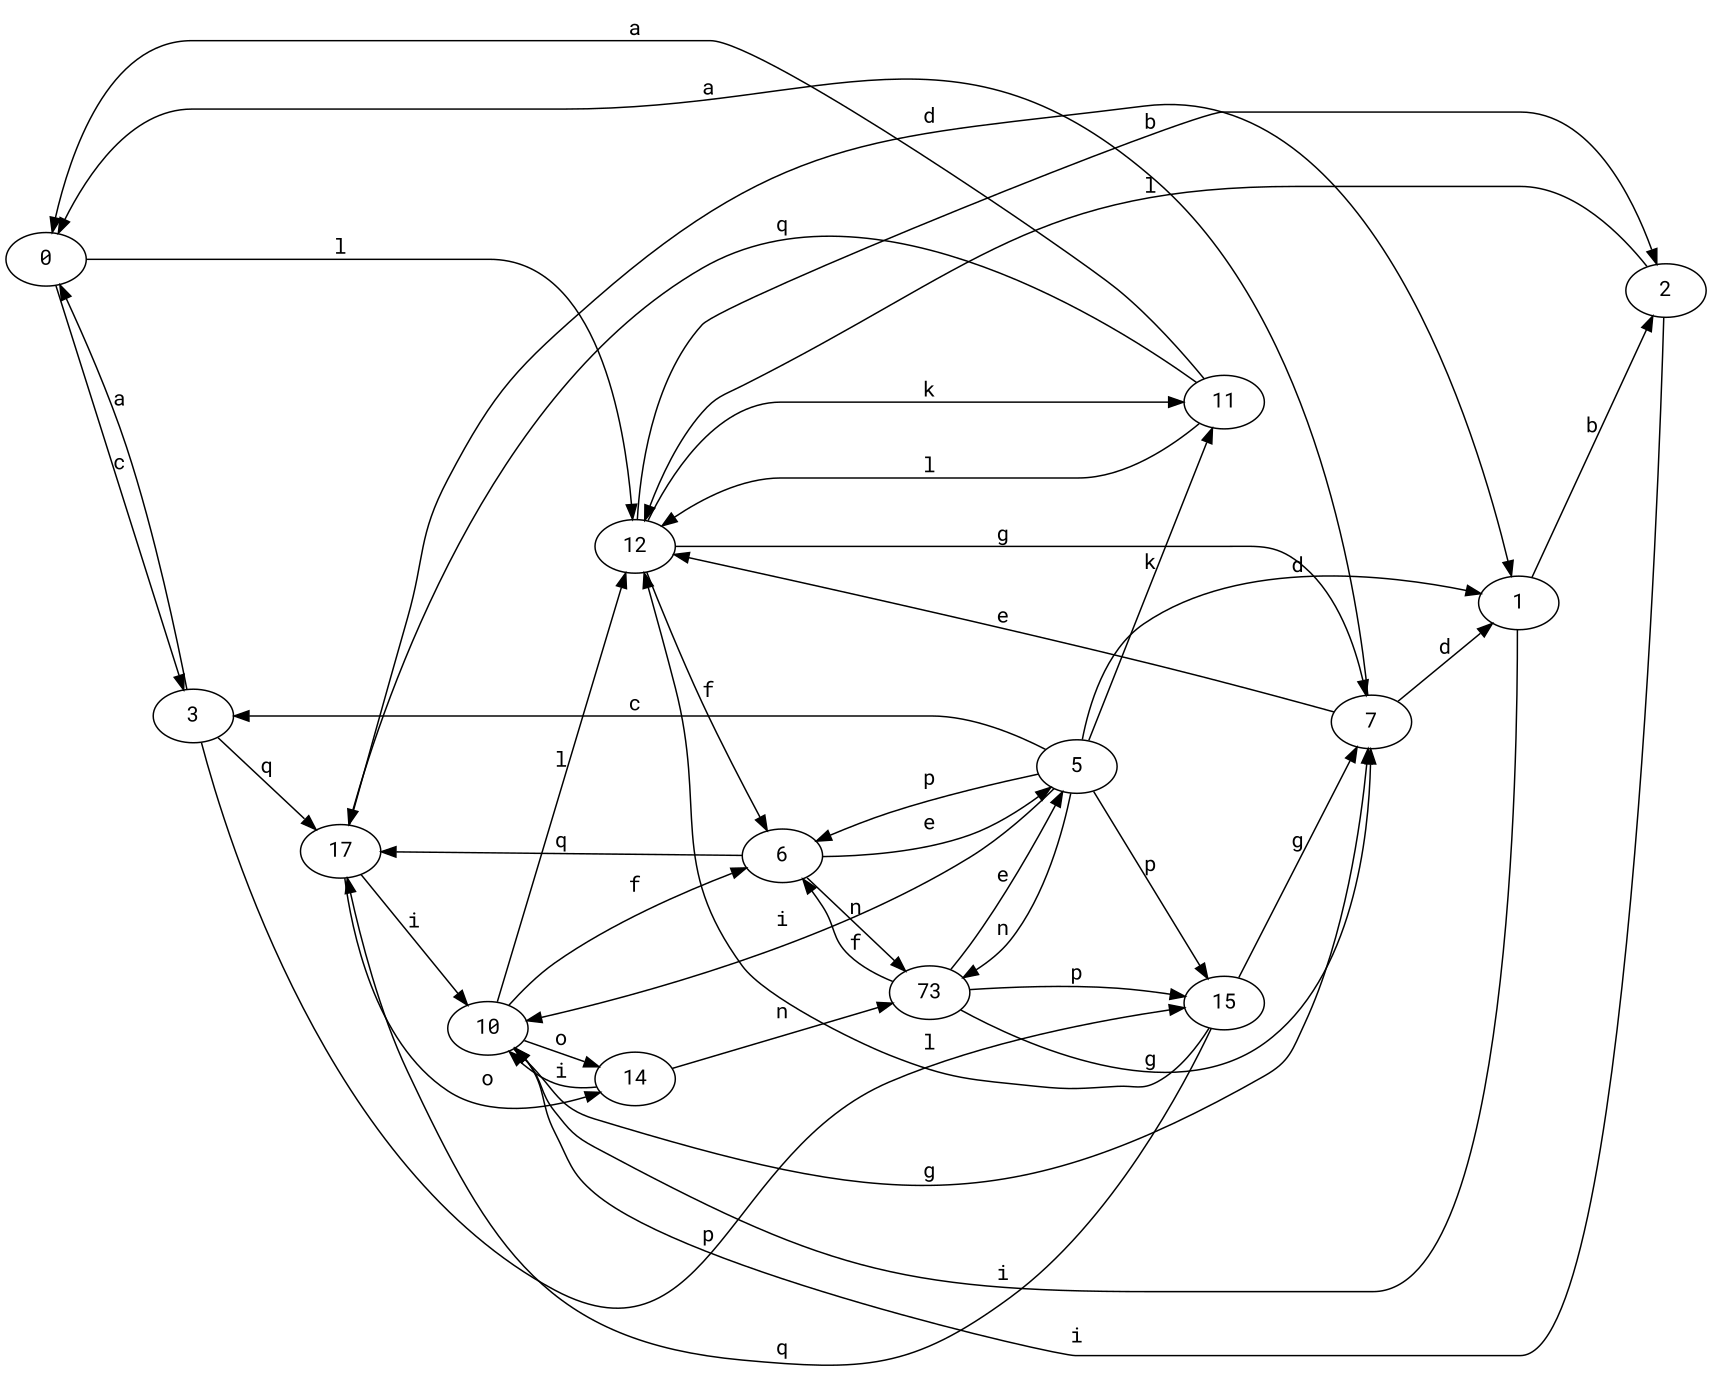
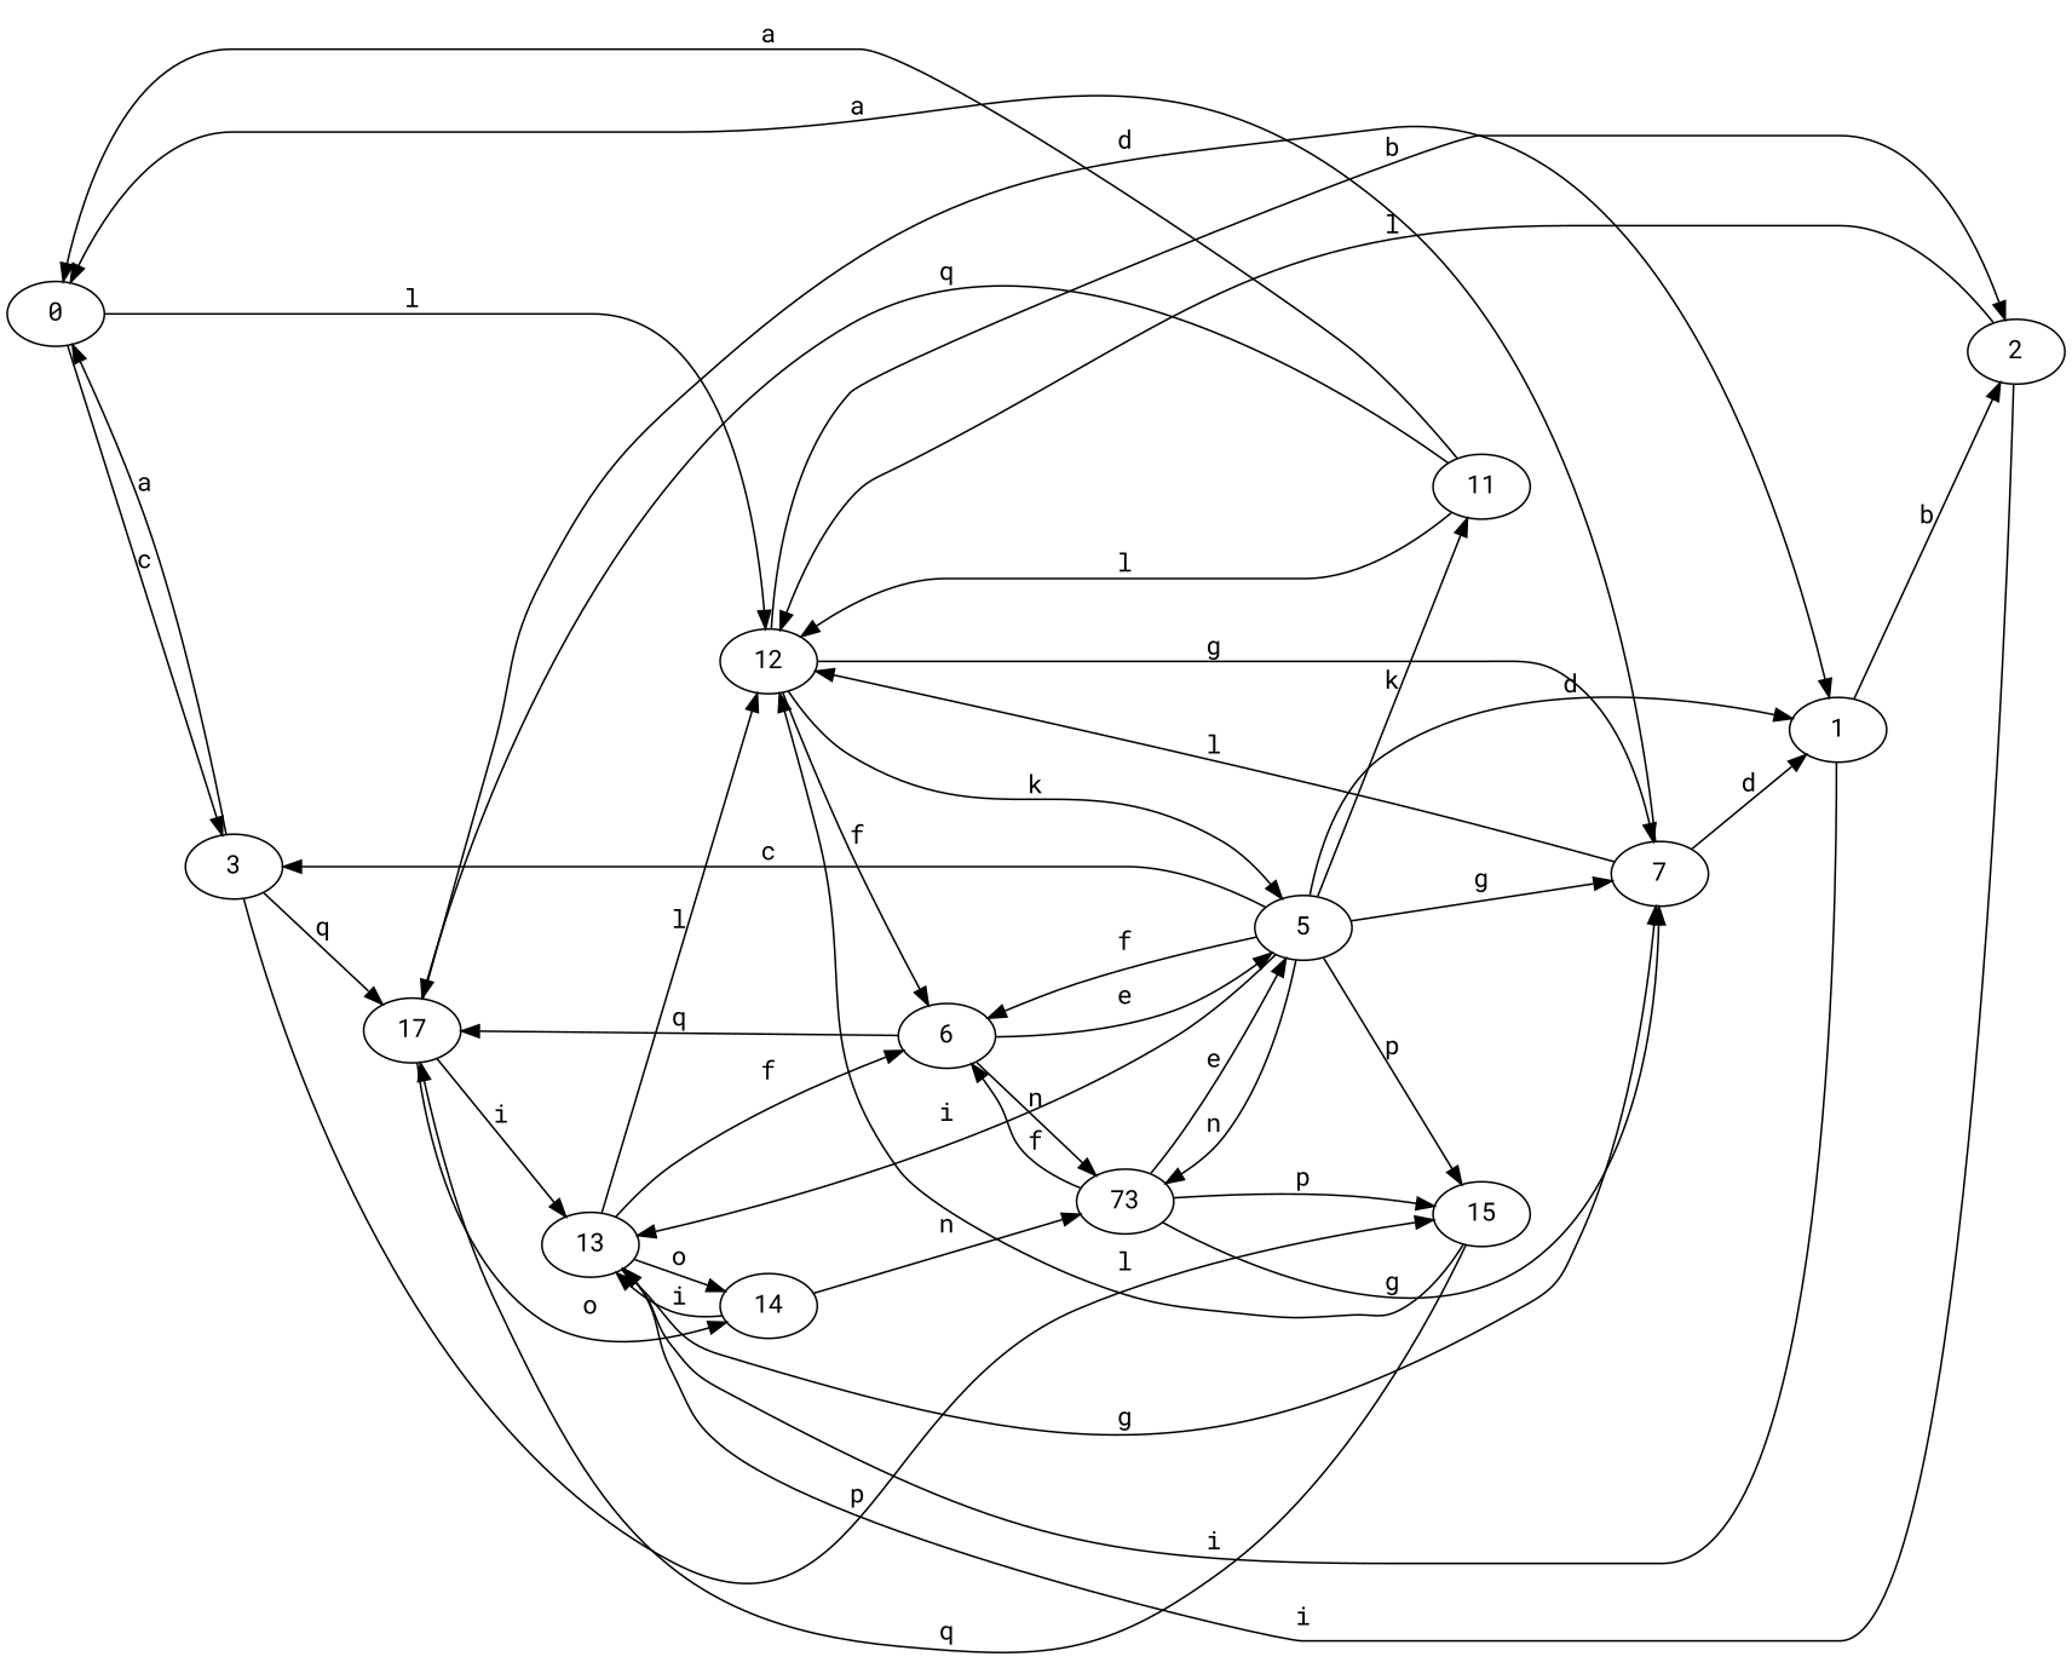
  strict digraph {
    fontname="Roboto Mono"
    rankdir=LR
    node [fontname="Roboto Mono"]
    edge [fontname="Roboto Mono"]
    0
    3
    12
    15
    17
    2
    6
    11
    7
-   10
+   10 [label=13]
    14
    n12 [label=1]
    5
    n14 [label=73]
    0 -> 3 [label=c]
    0 -> 12 [label=l]
    3 -> 0 [label=a]
    3 -> 15 [label=p]
    3 -> 17 [label=q]
    12 -> 2 [label=b]
    12 -> 6 [label=f]
-   12 -> 11 [label=k]
+   12 -> 5 [label=k]
    12 -> 7 [label=g]
    15 -> 12 [label=l]
    15 -> 17 [label=q]
-   15 -> 7 [label=g]
+   5 -> 7 [label=g]
    17 -> 10 [label=i]
    17 -> 14 [label=o]
    17 -> n12 [label=d]
    2 -> 12 [label=l]
    2 -> 10 [label=i]
    6 -> 17 [label=q]
    6 -> 5 [label=e]
    6 -> n14 [label=n]
    11 -> 0 [label=a]
    11 -> 12 [label=l]
    11 -> 17 [label=q]
    7 -> 0 [label=a]
-   7 -> 12 [label=e]
+   7 -> 12 [label=l]
    7 -> n12 [label=d]
    10 -> 12 [label=l]
    10 -> 6 [label=f]
    10 -> 7 [label=g]
    10 -> 14 [label=o]
    14 -> 10 [label=i]
    14 -> n14 [label=n]
    n12 -> 2 [label=b]
    n12 -> 10 [label=i]
    5 -> 3 [label=c]
    5 -> 15 [label=p]
-   5 -> 6 [label=p]
+   5 -> 6 [label=f]
    5 -> 11 [label=k]
    5 -> 10 [label=i]
    5 -> n12 [label=d]
    5 -> n14 [label=n]
    n14 -> 15 [label=p]
    n14 -> 6 [label=f]
    n14 -> 7 [label=g]
    n14 -> 5 [label=e]
  }
